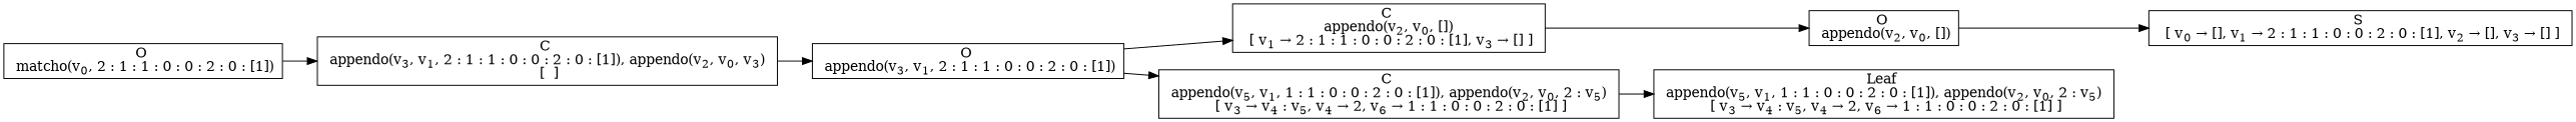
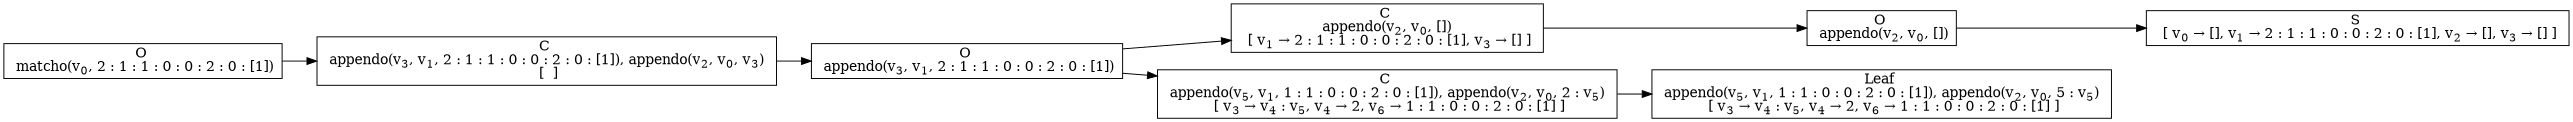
  digraph {
    rankdir=LR
    node [fillcolor=white shape=box style=filled]
    n1 [label=<O <BR/> matcho(v<SUB>0</SUB>, 2 : 1 : 1 : 0 : 0 : 2 : 0 : [1])>]
    n2 [label=<C <BR/> appendo(v<SUB>3</SUB>, v<SUB>1</SUB>, 2 : 1 : 1 : 0 : 0 : 2 : 0 : [1]), appendo(v<SUB>2</SUB>, v<SUB>0</SUB>, v<SUB>3</SUB>) <BR/>  [  ] >]
    n3 [label=<O <BR/> appendo(v<SUB>3</SUB>, v<SUB>1</SUB>, 2 : 1 : 1 : 0 : 0 : 2 : 0 : [1])>]
    n4 [label=<C <BR/> appendo(v<SUB>2</SUB>, v<SUB>0</SUB>, []) <BR/>  [ v<SUB>1</SUB> &rarr; 2 : 1 : 1 : 0 : 0 : 2 : 0 : [1], v<SUB>3</SUB> &rarr; [] ] >]
    n5 [label=<C <BR/> appendo(v<SUB>5</SUB>, v<SUB>1</SUB>, 1 : 1 : 0 : 0 : 2 : 0 : [1]), appendo(v<SUB>2</SUB>, v<SUB>0</SUB>, 2 : v<SUB>5</SUB>) <BR/>  [ v<SUB>3</SUB> &rarr; v<SUB>4</SUB> : v<SUB>5</SUB>, v<SUB>4</SUB> &rarr; 2, v<SUB>6</SUB> &rarr; 1 : 1 : 0 : 0 : 2 : 0 : [1] ] >]
    n6 [label=<O <BR/> appendo(v<SUB>2</SUB>, v<SUB>0</SUB>, [])>]
-   n7 [label=<Leaf <BR/> appendo(v<SUB>5</SUB>, v<SUB>1</SUB>, 1 : 1 : 0 : 0 : 2 : 0 : [1]), appendo(v<SUB>2</SUB>, v<SUB>0</SUB>, 2 : v<SUB>5</SUB>) <BR/>  [ v<SUB>3</SUB> &rarr; v<SUB>4</SUB> : v<SUB>5</SUB>, v<SUB>4</SUB> &rarr; 2, v<SUB>6</SUB> &rarr; 1 : 1 : 0 : 0 : 2 : 0 : [1] ] >]
+   n7 [label=<Leaf <BR/> appendo(v<SUB>5</SUB>, v<SUB>1</SUB>, 1 : 1 : 0 : 0 : 2 : 0 : [1]), appendo(v<SUB>2</SUB>, v<SUB>0</SUB>, 5 : v<SUB>5</SUB>) <BR/>  [ v<SUB>3</SUB> &rarr; v<SUB>4</SUB> : v<SUB>5</SUB>, v<SUB>4</SUB> &rarr; 2, v<SUB>6</SUB> &rarr; 1 : 1 : 0 : 0 : 2 : 0 : [1] ] >]
    n8 [label=<S <BR/>  [ v<SUB>0</SUB> &rarr; [], v<SUB>1</SUB> &rarr; 2 : 1 : 1 : 0 : 0 : 2 : 0 : [1], v<SUB>2</SUB> &rarr; [], v<SUB>3</SUB> &rarr; [] ] >]
    n1 -> n2
    n2 -> n3
    n3 -> n4
    n3 -> n5
    n4 -> n6
    n5 -> n7
    n6 -> n8
  }
